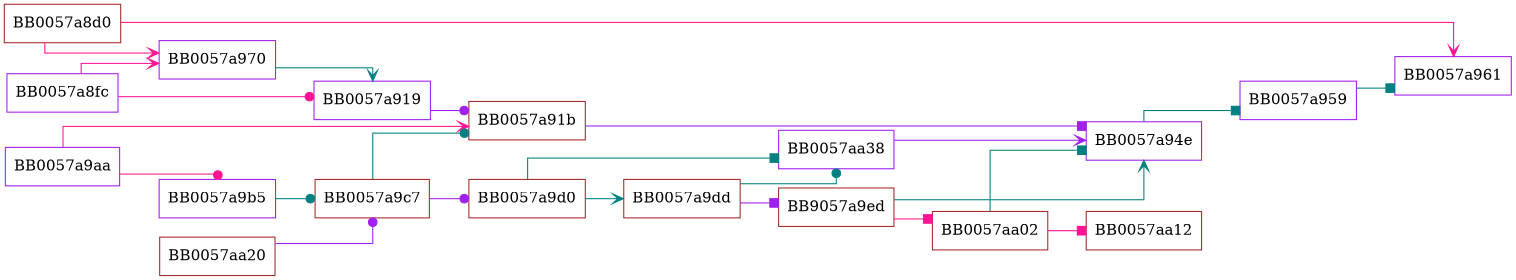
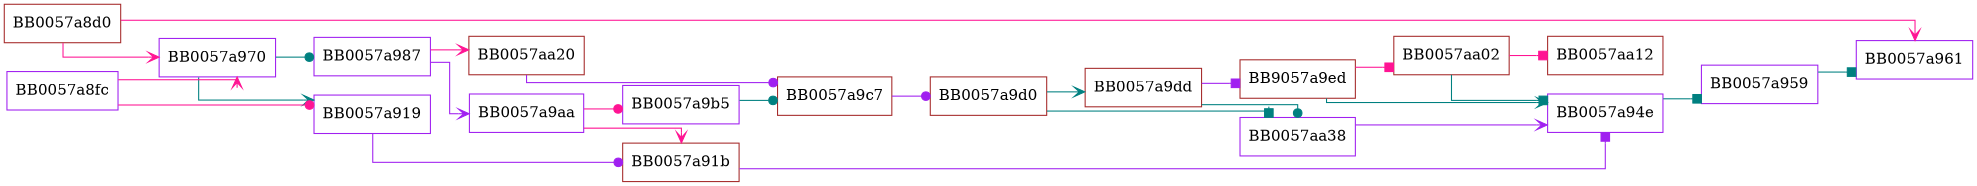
  digraph {
    fontname="DejaVu Serif"
    rankdir=LR
    splines=ortho
    node [color=purple fontname="DejaVu Serif" shape=box]
    edge [arrowhead=vee color=teal fontname="DejaVu Serif"]
    BB0057a8d0 [color=brown]
    BB0057a961
    BB0057a970
    BB0057a8fc
    BB0057a919
+   BB0057a987
    BB0057a91b [color=brown]
    BB0057aa20 [color=brown]
    BB0057a9aa
    BB0057a94e
    BB0057a959
    BB0057a9c7 [color=brown]
    BB0057a9b5
    BB0057a9d0 [color=brown]
    BB0057aa38
    BB0057a9dd [color=brown]
    n17 [color=brown label=BB9057a9ed]
    BB0057aa02 [color=brown]
    BB0057aa12 [color=brown]
    BB0057a8d0 -> BB0057a961 [color=deeppink]
    BB0057a8d0 -> BB0057a970 [color=deeppink]
    BB0057a970 -> BB0057a919
+   BB0057a970 -> BB0057a987 [arrowhead=dot]
    BB0057a8fc -> BB0057a970 [color=deeppink]
    BB0057a8fc -> BB0057a919 [arrowhead=dot color=deeppink]
    BB0057a919 -> BB0057a91b [arrowhead=dot color=purple]
+   BB0057a987 -> BB0057aa20 [color=deeppink]
+   BB0057a987 -> BB0057a9aa [color=purple]
    BB0057a91b -> BB0057a94e [arrowhead=box color=purple]
    BB0057aa20 -> BB0057a9c7 [arrowhead=dot color=purple]
    BB0057a9aa -> BB0057a91b [color=deeppink]
    BB0057a9aa -> BB0057a9b5 [arrowhead=dot color=deeppink]
    BB0057a94e -> BB0057a959 [arrowhead=box]
    BB0057a959 -> BB0057a961 [arrowhead=box]
-   BB0057a9c7 -> BB0057a91b [arrowhead=dot]
    BB0057a9c7 -> BB0057a9d0 [arrowhead=dot color=purple]
    BB0057a9b5 -> BB0057a9c7 [arrowhead=dot]
    BB0057a9d0 -> BB0057aa38 [arrowhead=box]
    BB0057a9d0 -> BB0057a9dd
    BB0057aa38 -> BB0057a94e [color=purple]
    BB0057a9dd -> BB0057aa38 [arrowhead=dot]
    BB0057a9dd -> n17 [arrowhead=box color=purple]
    n17 -> BB0057a94e
    n17 -> BB0057aa02 [arrowhead=box color=deeppink]
    BB0057aa02 -> BB0057a94e [arrowhead=box]
    BB0057aa02 -> BB0057aa12 [arrowhead=box color=deeppink]
  }
